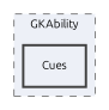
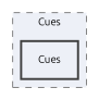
  digraph {
    compound=true
    fontname=Ubuntu
    n1 [color=grey25 fillcolor="#edf0f7" fontname=Ubuntu fontsize=10 label=Cues shape=box style="filled,bold,"]
    subgraph cluster_1 {
      bgcolor="#edf0f7"
      fontsize=10
-     label=GKAbility
+     label=Cues
      pencolor=grey50
      style="filled,dashed,"
      n1
    }
  }
